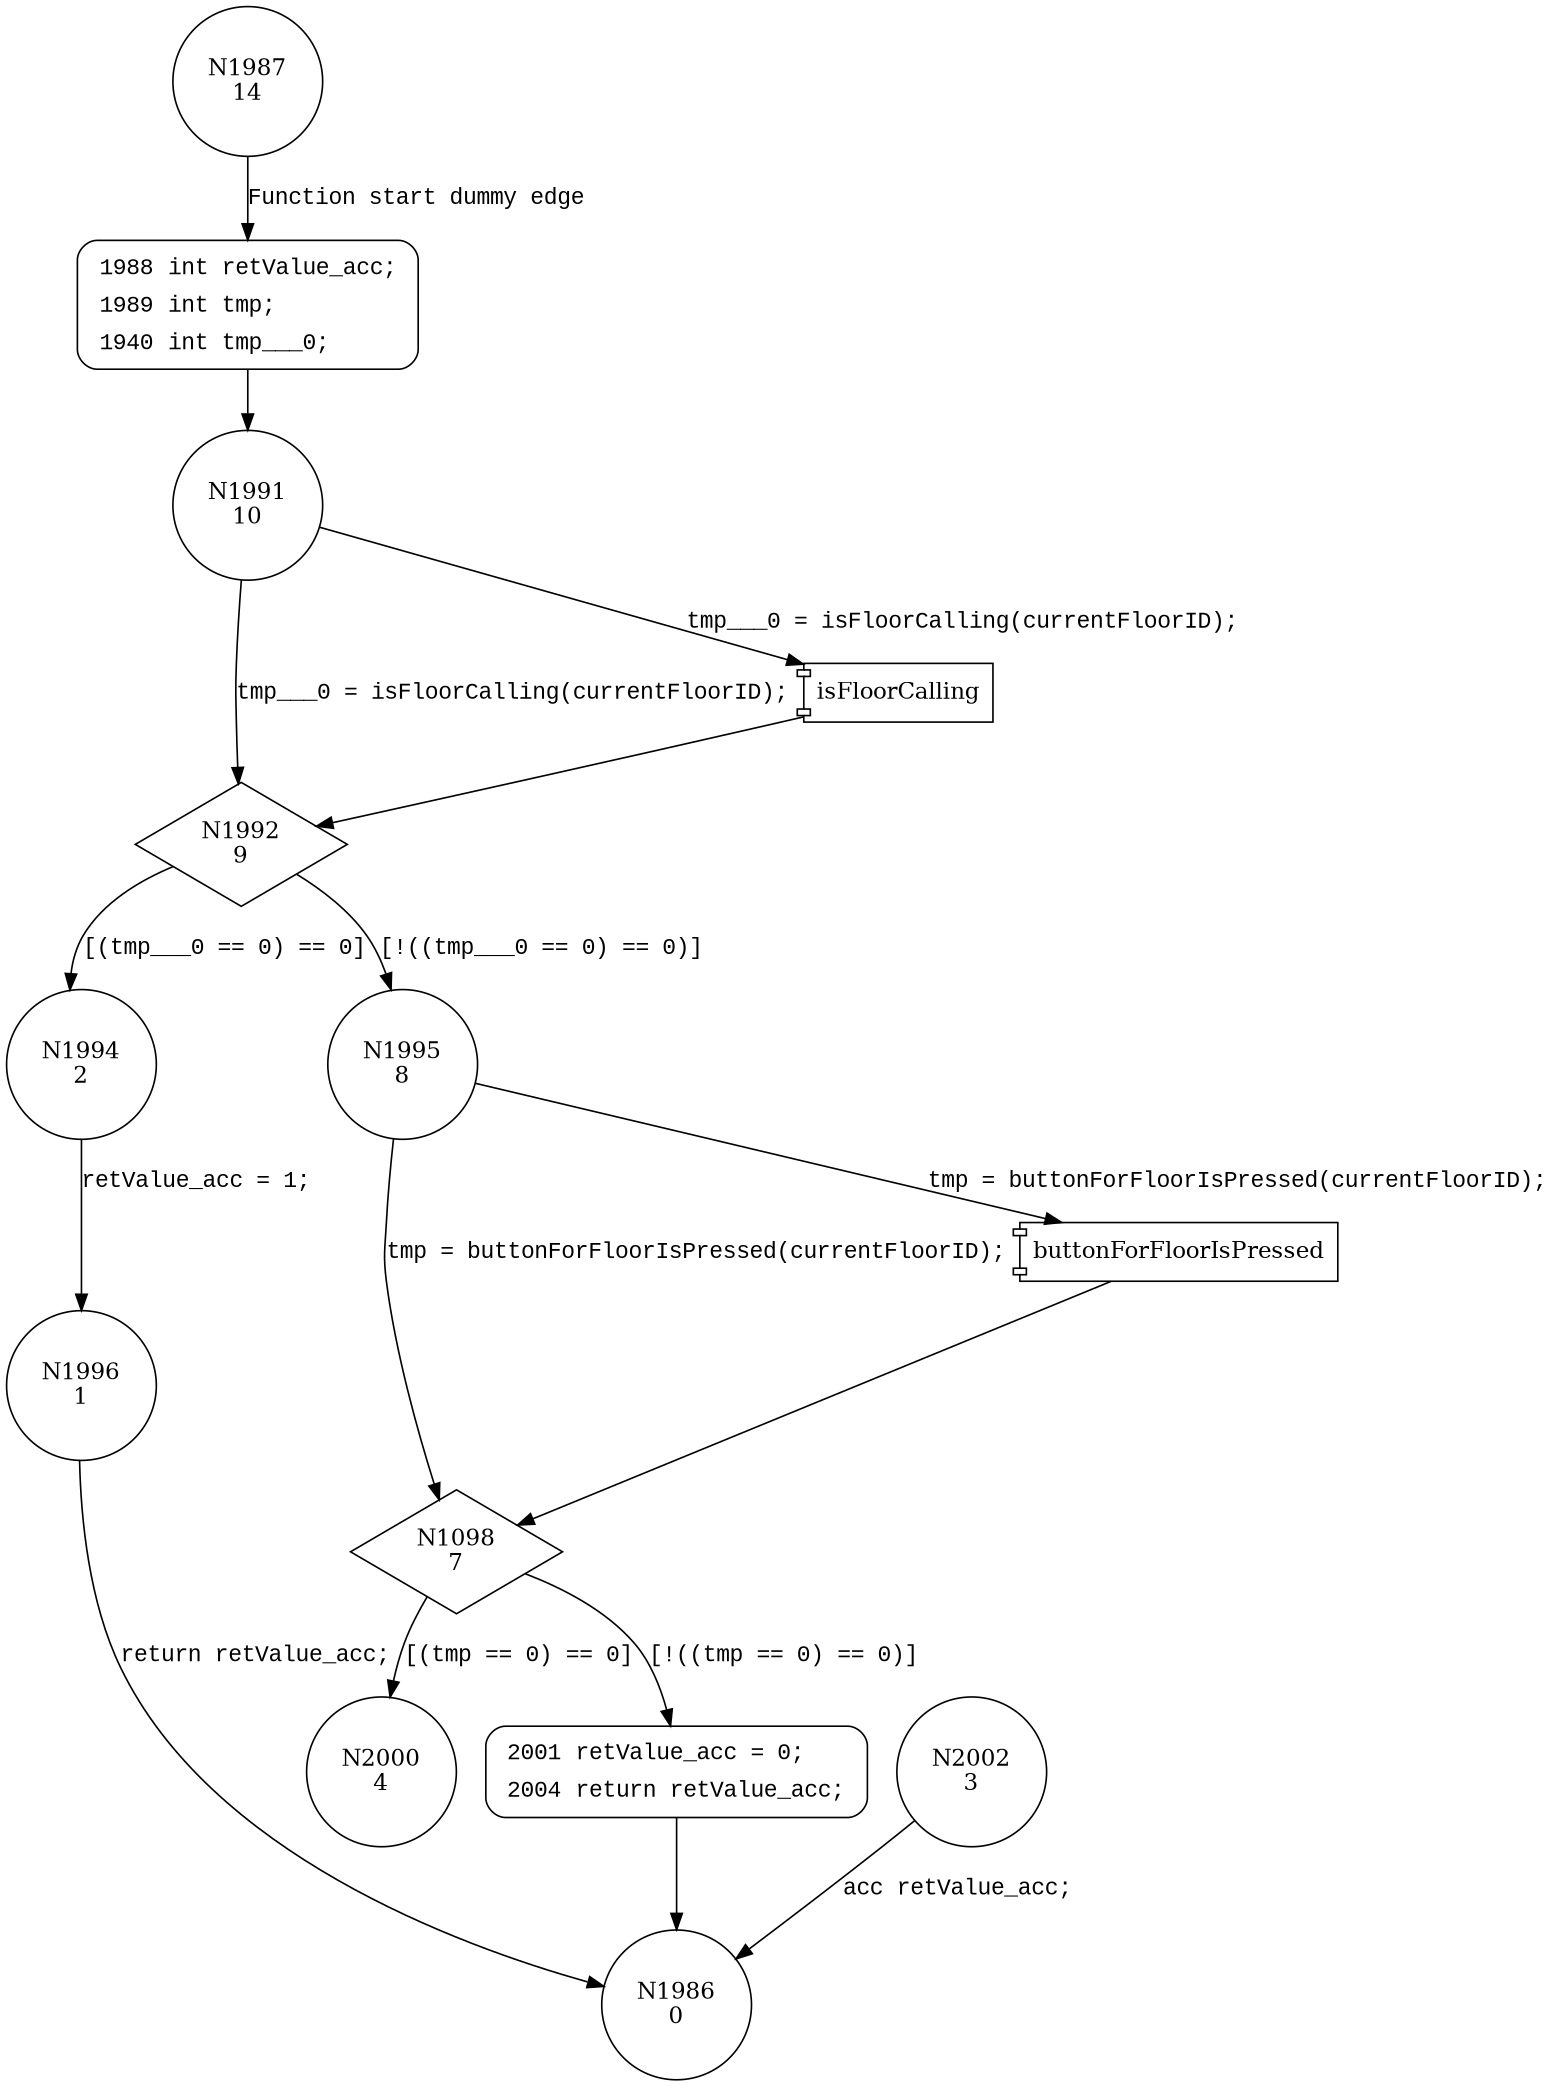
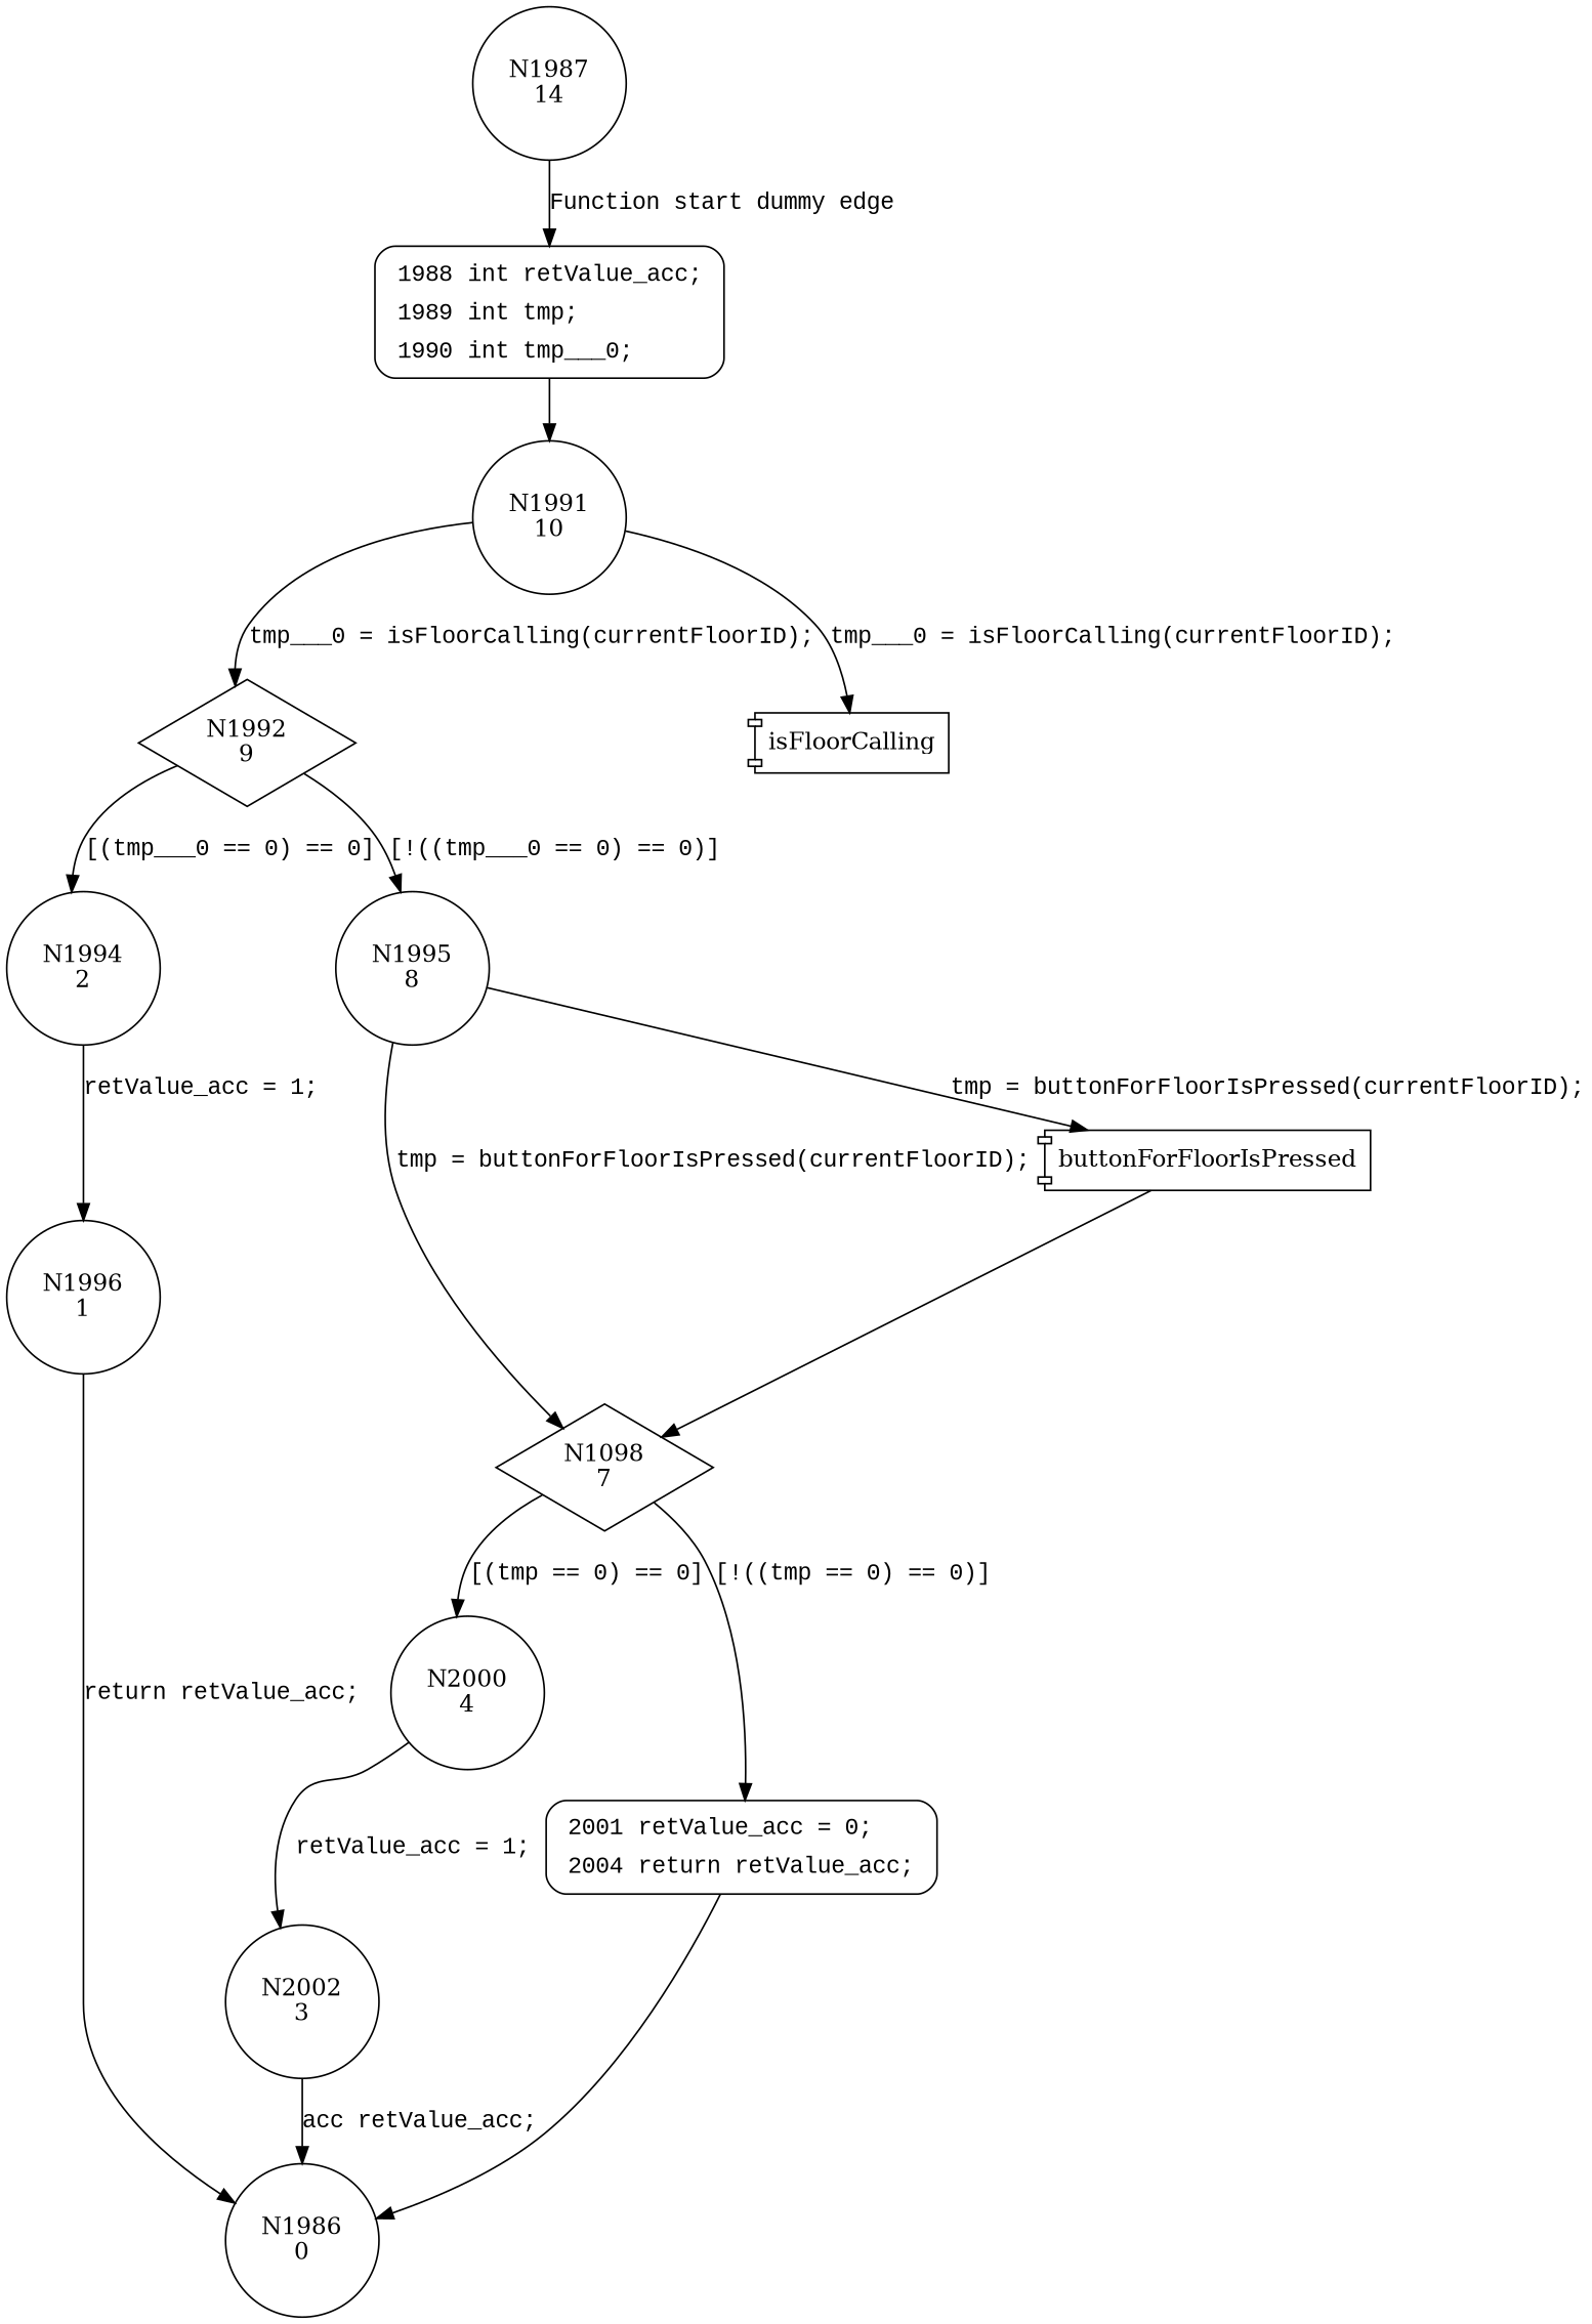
  digraph {
    node [shape=circle]
    edge [fontname="Courier New"]
    n1 [label="N1987\n14"]
-   n2 [fillcolor=white fontname="Courier New" label=<<table border="0" cellborder="0" cellpadding="3" bgcolor="white"><tr><td align="right">1988</td><td align="left">int retValue_acc;</td></tr><tr><td align="right">1989</td><td align="left">int tmp;</td></tr><tr><td align="right">1940</td><td align="left">int tmp___0;</td></tr></table>> penwidth=1 shape=Mrecord style="filled,bold"]
+   n2 [fillcolor=white fontname="Courier New" label=<<table border="0" cellborder="0" cellpadding="3" bgcolor="white"><tr><td align="right">1988</td><td align="left">int retValue_acc;</td></tr><tr><td align="right">1989</td><td align="left">int tmp;</td></tr><tr><td align="right">1990</td><td align="left">int tmp___0;</td></tr></table>> penwidth=1 shape=Mrecord style="filled,bold"]
    n3 [label="N1991\n10"]
    n4 [label="N1992\n9" shape=diamond]
    n5 [label=isFloorCalling shape=component]
    n6 [label="N1994\n2"]
    n7 [label="N1995\n8"]
    n8 [label="N1996\n1"]
    n9 [label="N1098\n7" shape=diamond]
    n10 [label=buttonForFloorIsPressed shape=component]
    n11 [label="N1986\n0"]
    n12 [label="N2000\n4"]
    n13 [fillcolor=white fontname="Courier New" label=<<table border="0" cellborder="0" cellpadding="3" bgcolor="white"><tr><td align="right">2001</td><td align="left">retValue_acc = 0;</td></tr><tr><td align="right">2004</td><td align="left">return retValue_acc;</td></tr></table>> penwidth=1 shape=Mrecord style="filled,bold"]
    n14 [label="N2002\n3"]
    n1 -> n2 [label="Function start dummy edge"]
    n2 -> n3 [fontname=""]
    n3 -> n4 [label="tmp___0 = isFloorCalling(currentFloorID);"]
    n3 -> n5 [label="tmp___0 = isFloorCalling(currentFloorID);"]
    n4 -> n6 [label="[(tmp___0 == 0) == 0]"]
    n4 -> n7 [label="[!((tmp___0 == 0) == 0)]"]
-   n5 -> n4
    n6 -> n8 [label="retValue_acc = 1;"]
    n7 -> n9 [label="tmp = buttonForFloorIsPressed(currentFloorID);"]
    n7 -> n10 [label="tmp = buttonForFloorIsPressed(currentFloorID);"]
    n8 -> n11 [label="return retValue_acc;"]
    n9 -> n12 [label="[(tmp == 0) == 0]"]
    n9 -> n13 [label="[!((tmp == 0) == 0)]"]
    n10 -> n9
+   n12 -> n14 [label="retValue_acc = 1;"]
    n13 -> n11 [fontname=""]
    n14 -> n11 [label="acc retValue_acc;"]
  }
